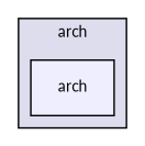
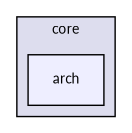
  digraph {
    compound=true
    fontname=Lato
    n1 [fillcolor="#eeeeff" fontname=Lato fontsize=10 label=arch pencolor=black shape=box style=filled]
    subgraph cluster_1 {
      bgcolor="#ddddee"
      fontsize=10
-     label=arch
+     label=core
      pencolor=black
      n1
    }
  }
